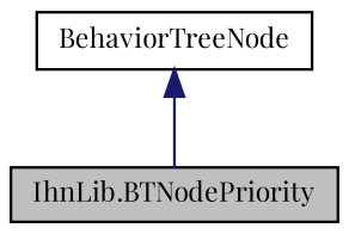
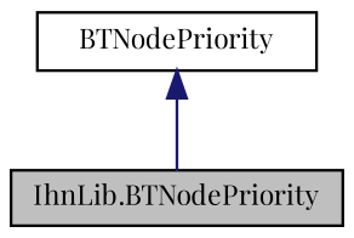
  digraph {
    fontname="Playfair Display"
    node [color=black fontname="Playfair Display" fontsize=10 shape=record style=filled]
    n1 [fillcolor=grey75 fontcolor=black height=0.2 label="IhnLib.BTNodePriority" width=0.4]
-   n2 [fillcolor=white height=0.2 label=BehaviorTreeNode width=0.4]
+   n2 [fillcolor=white height=0.2 label=BTNodePriority width=0.4]
    n2 -> n1 [color=midnightblue dir=back fontname="Playfair Display" fontsize=10 labelfontname=Helvetica labelfontsize=10 style=solid]
  }
